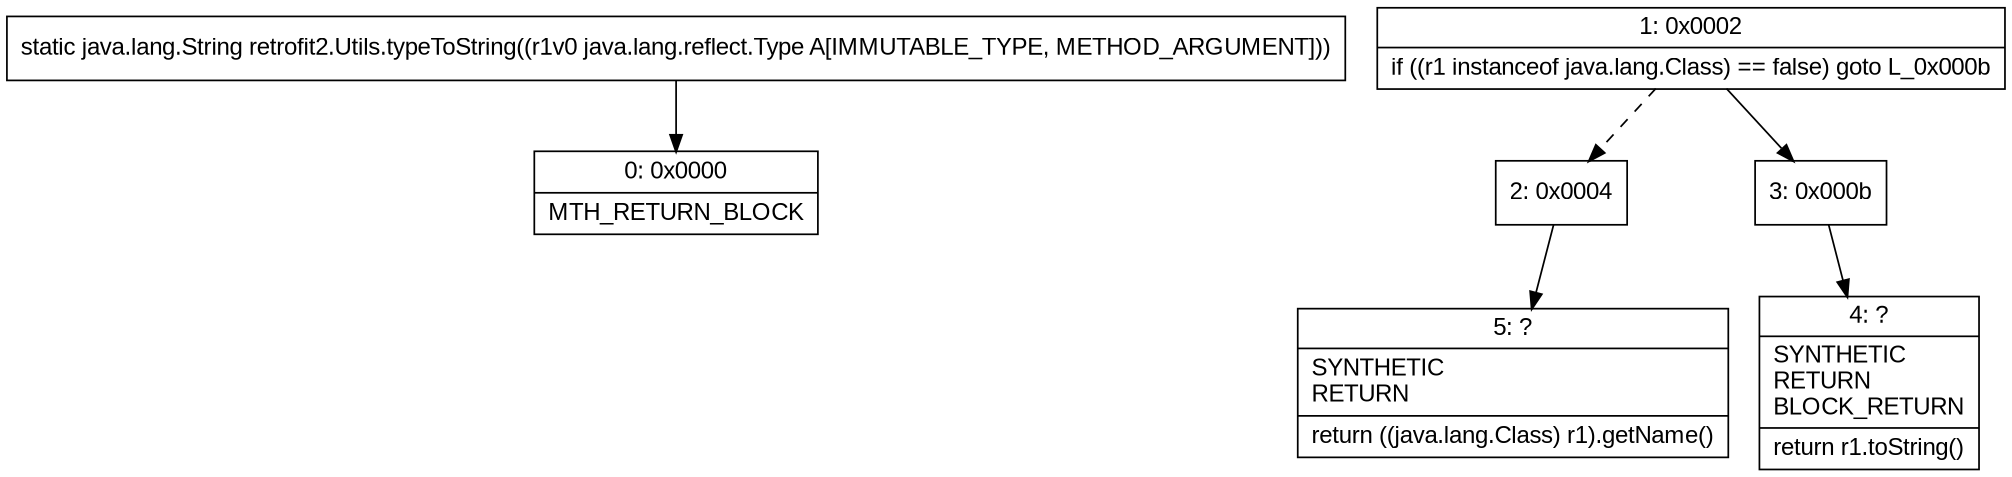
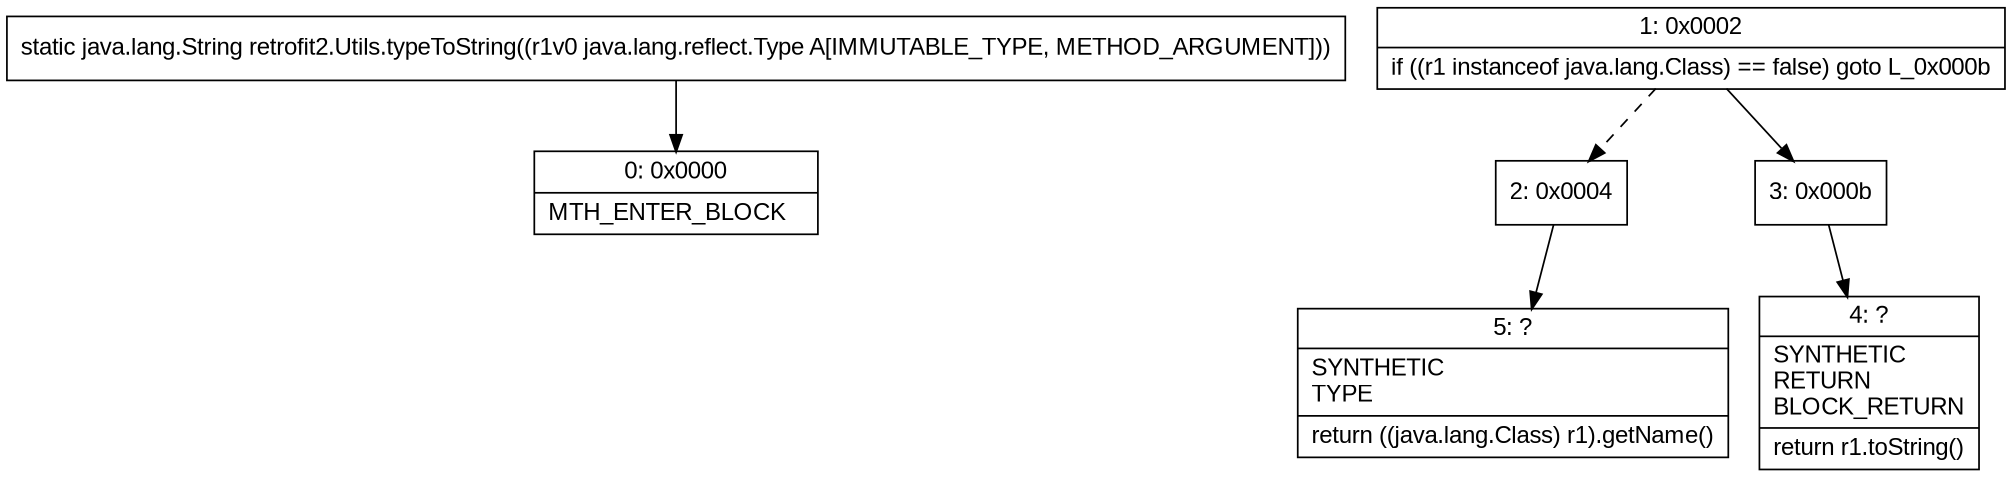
  digraph {
    fontname="Liberation Sans"
    node [fontname="Liberation Sans" shape=record]
    edge [fontname="Liberation Sans"]
-   n1 [label="{0\:\ 0x0000|MTH_RETURN_BLOCK\l}"]
+   n1 [label="{0\:\ 0x0000|MTH_ENTER_BLOCK\l}"]
    n2 [label="{1\:\ 0x0002|if ((r1 instanceof java.lang.Class) == false) goto L_0x000b\l}"]
    n3 [label="{2\:\ 0x0004}"]
    n4 [label="{3\:\ 0x000b}"]
-   n5 [label="{5\:\ ?|SYNTHETIC\lRETURN\l|return ((java.lang.Class) r1).getName()\l}"]
+   n5 [label="{5\:\ ?|SYNTHETIC\lTYPE\l|return ((java.lang.Class) r1).getName()\l}"]
    n6 [label="{4\:\ ?|SYNTHETIC\lRETURN\lBLOCK_RETURN\l|return r1.toString()\l}"]
    n7 [label="{static java.lang.String retrofit2.Utils.typeToString((r1v0 java.lang.reflect.Type A[IMMUTABLE_TYPE, METHOD_ARGUMENT])) }"]
    n2 -> n3 [style=dashed]
    n2 -> n4
    n3 -> n5
    n4 -> n6
    n7 -> n1
  }
